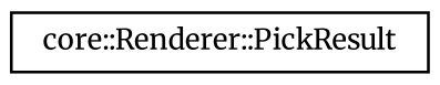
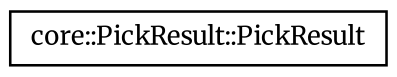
  digraph {
    rankdir=LR
    fontname=Merriweather
-   n1 [color=black fillcolor=white fontname=Merriweather fontsize=10 height=0.2 label="core::Renderer::PickResult" shape=record style=filled width=0.4]
+   n1 [color=black fillcolor=white fontname=Merriweather fontsize=10 height=0.2 label="core::PickResult::PickResult" shape=record style=filled width=0.4]
  }
